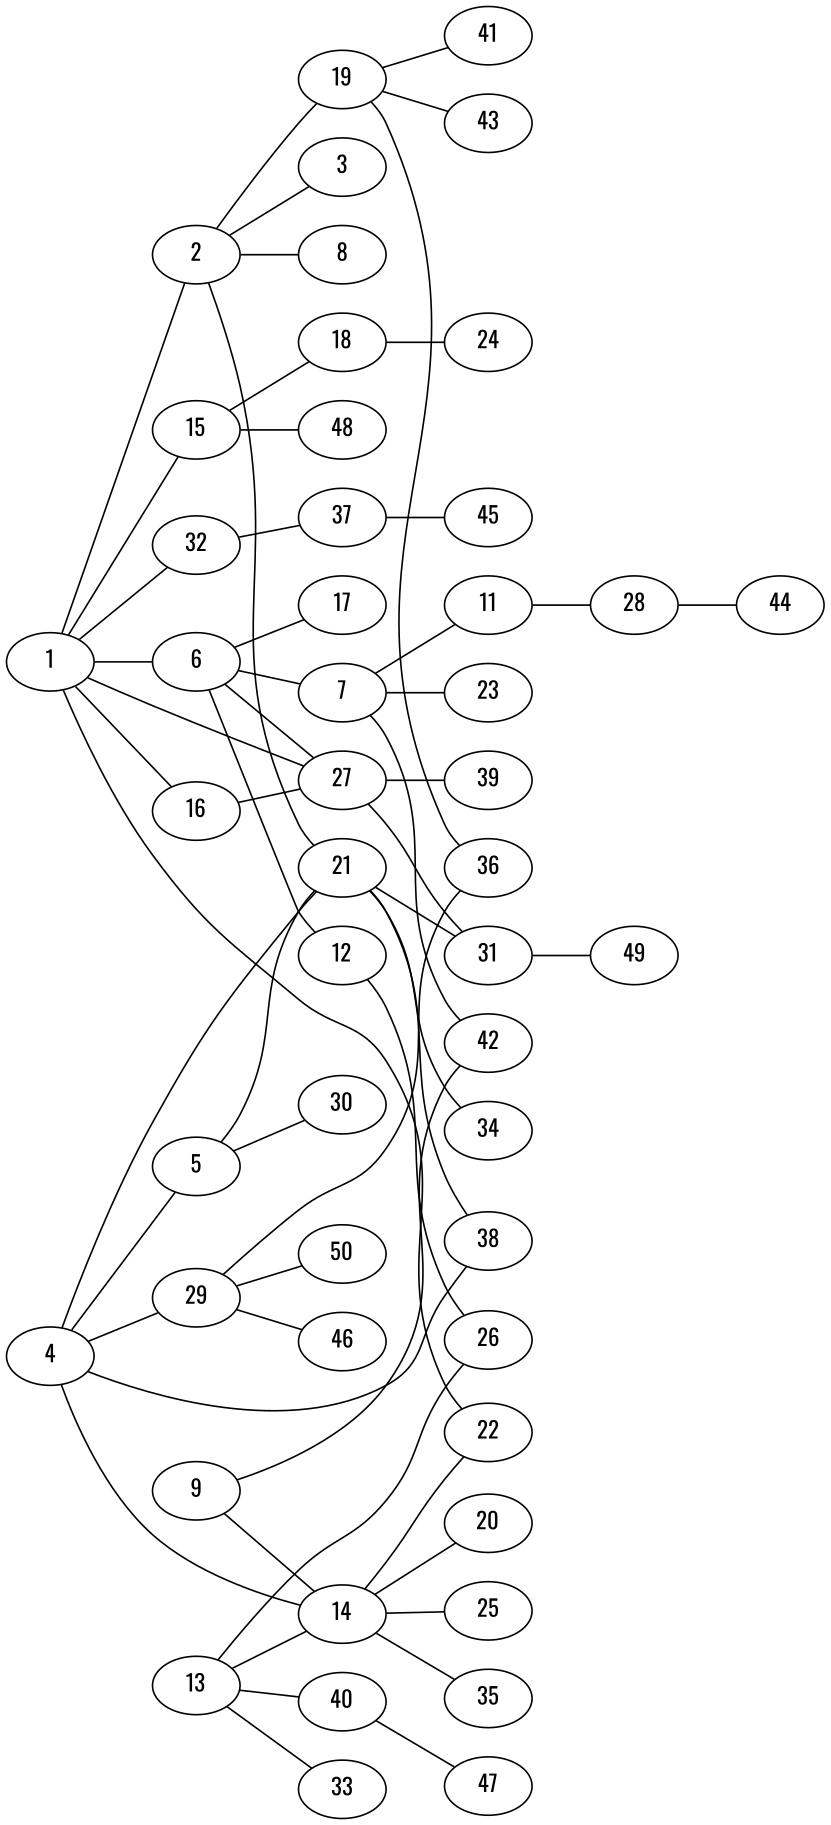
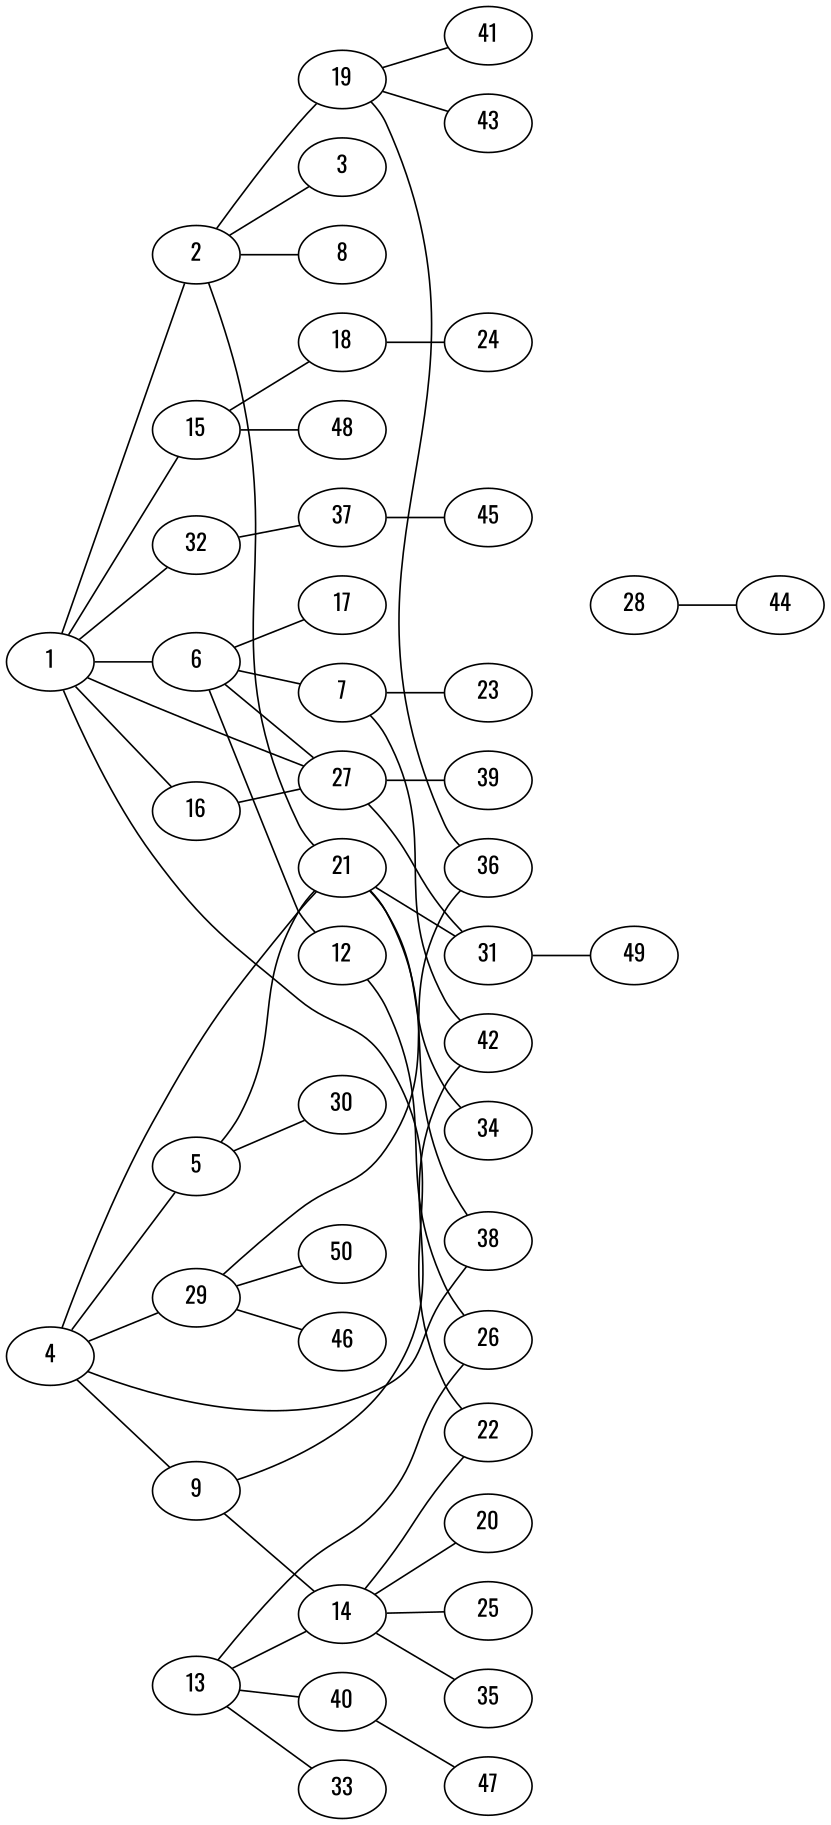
  graph {
    fontname=Oswald
    rankdir=LR
    node [fontname=Oswald]
    edge [fontname=Oswald]
    1
    2
    6
    15
    16
    22
    27
    32
    3
    8
    19
    21
    7
    12
    17
    18
    48
    31
    39
    37
    4
    5
    9
    29
    38
    36
    41
    43
    42
-   11
    23
    26
    24
    49
    45
    30
    14
    34
    46
    50
    20
    25
    35
    28
    13
    33
    40
    44
    47
    1 -- 2
    1 -- 6
    1 -- 15
    1 -- 16
    1 -- 22
    1 -- 27
    1 -- 32
    2 -- 3
    2 -- 8
    2 -- 19
    2 -- 21
    6 -- 27
    6 -- 7
    6 -- 12
    6 -- 17
    15 -- 18
    15 -- 48
    16 -- 27
    27 -- 31
    27 -- 39
    32 -- 37
    19 -- 36
    19 -- 41
    19 -- 43
    21 -- 31
    21 -- 38
    21 -- 34
    7 -- 42
-   7 -- 11
    7 -- 23
    12 -- 26
    18 -- 24
    31 -- 49
    37 -- 45
    4 -- 21
    4 -- 5
-   4 -- 14
+   4 -- 9
    4 -- 29
    4 -- 38
    5 -- 21
    5 -- 30
    9 -- 42
    9 -- 14
    29 -- 36
    29 -- 46
    29 -- 50
-   11 -- 28
    14 -- 22
    14 -- 20
    14 -- 25
    14 -- 35
    28 -- 44
    13 -- 26
    13 -- 14
    13 -- 33
    13 -- 40
    40 -- 47
  }
